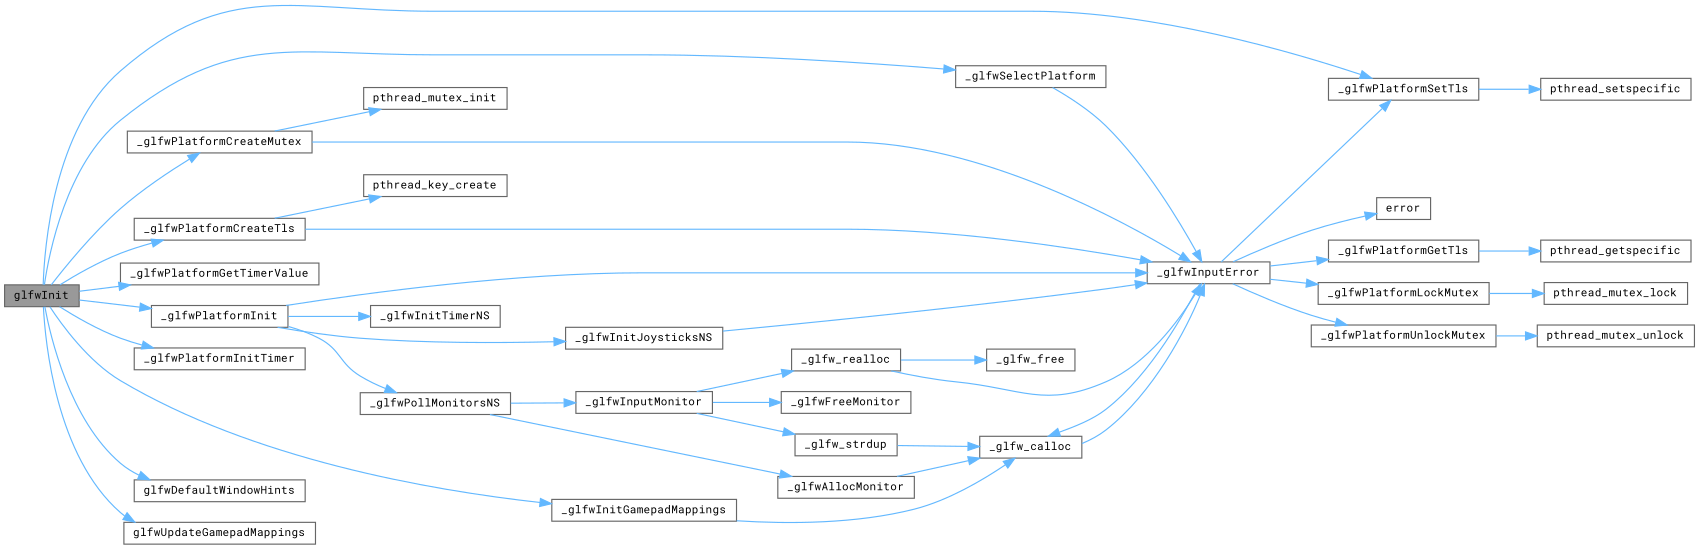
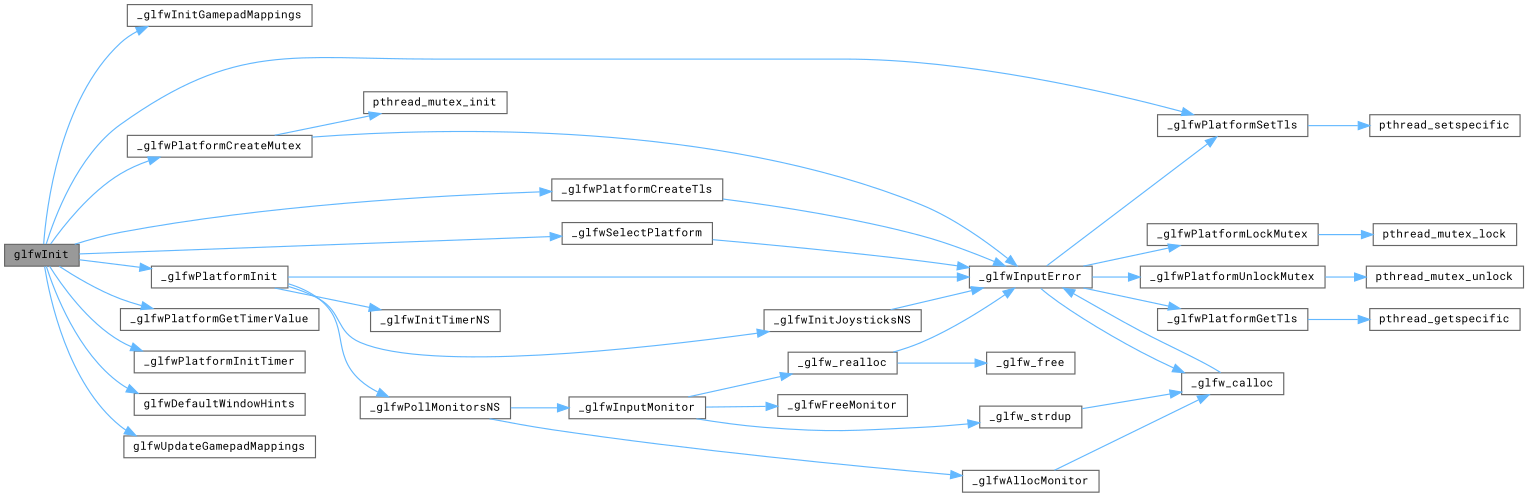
  digraph {
    fontname="Roboto Mono"
    rankdir=LR
    node [color=grey40 fillcolor=white fontname="Roboto Mono" fontsize=10 shape=box style=filled]
    edge [color=steelblue1 fontname="Roboto Mono" fontsize=10 labelfontname=Helvetica labelfontsize=10 style=solid]
    n1 [color=gray40 fillcolor=grey60 fontcolor=black height=0.2 label=glfwInit width=0.4]
    n2 [height=0.2 label=_glfwInitGamepadMappings width=0.4]
    n3 [height=0.2 label=_glfwPlatformSetTls width=0.4]
    n4 [height=0.2 label=_glfwPlatformCreateMutex width=0.4]
    n5 [height=0.2 label=_glfwPlatformCreateTls width=0.4]
    n6 [height=0.2 label=_glfwPlatformGetTimerValue width=0.4]
    n7 [height=0.2 label=_glfwPlatformInit width=0.4]
    n8 [height=0.2 label=_glfwPlatformInitTimer width=0.4]
    n9 [height=0.2 label=_glfwSelectPlatform width=0.4]
    n10 [height=0.2 label=glfwDefaultWindowHints width=0.4]
    n11 [height=0.2 label=glfwUpdateGamepadMappings width=0.4]
    n12 [height=0.2 label=_glfw_calloc width=0.4]
    n13 [height=0.2 label=pthread_setspecific width=0.4]
    n14 [height=0.2 label=_glfwInputError width=0.4]
    n15 [height=0.2 label=pthread_mutex_init width=0.4]
-   n16 [height=0.2 label=pthread_key_create width=0.4]
    n17 [height=0.2 label=_glfwInitJoysticksNS width=0.4]
    n18 [height=0.2 label=_glfwInitTimerNS width=0.4]
    n19 [height=0.2 label=_glfwPollMonitorsNS width=0.4]
    n20 [height=0.2 label=_glfwPlatformGetTls width=0.4]
    n21 [height=0.2 label=_glfwPlatformLockMutex width=0.4]
    n22 [height=0.2 label=_glfwPlatformUnlockMutex width=0.4]
-   n23 [height=0.2 label=error width=0.4]
    n24 [height=0.2 label=pthread_getspecific width=0.4]
    n25 [height=0.2 label=pthread_mutex_lock width=0.4]
    n26 [height=0.2 label=pthread_mutex_unlock width=0.4]
    n27 [height=0.2 label=_glfwAllocMonitor width=0.4]
    n28 [height=0.2 label=_glfwInputMonitor width=0.4]
    n29 [height=0.2 label=_glfw_strdup width=0.4]
    n30 [height=0.2 label=_glfw_realloc width=0.4]
    n31 [height=0.2 label=_glfwFreeMonitor width=0.4]
    n32 [height=0.2 label=_glfw_free width=0.4]
    n1 -> n2
    n1 -> n3
    n1 -> n4
    n1 -> n5
    n1 -> n6
    n1 -> n7
    n1 -> n8
    n1 -> n9
    n1 -> n10
    n1 -> n11
-   n2 -> n12
    n3 -> n13
    n4 -> n14
    n4 -> n15
    n5 -> n14
-   n5 -> n16
    n7 -> n14
    n7 -> n17
    n7 -> n18
    n7 -> n19
    n9 -> n14
    n12 -> n14
    n14 -> n3
    n14 -> n12
    n14 -> n20
    n14 -> n21
    n14 -> n22
-   n14 -> n23
    n17 -> n14
    n19 -> n27
    n19 -> n28
    n20 -> n24
    n21 -> n25
    n22 -> n26
    n27 -> n12
    n28 -> n29
    n28 -> n30
    n28 -> n31
    n29 -> n12
    n30 -> n14
    n30 -> n32
  }
